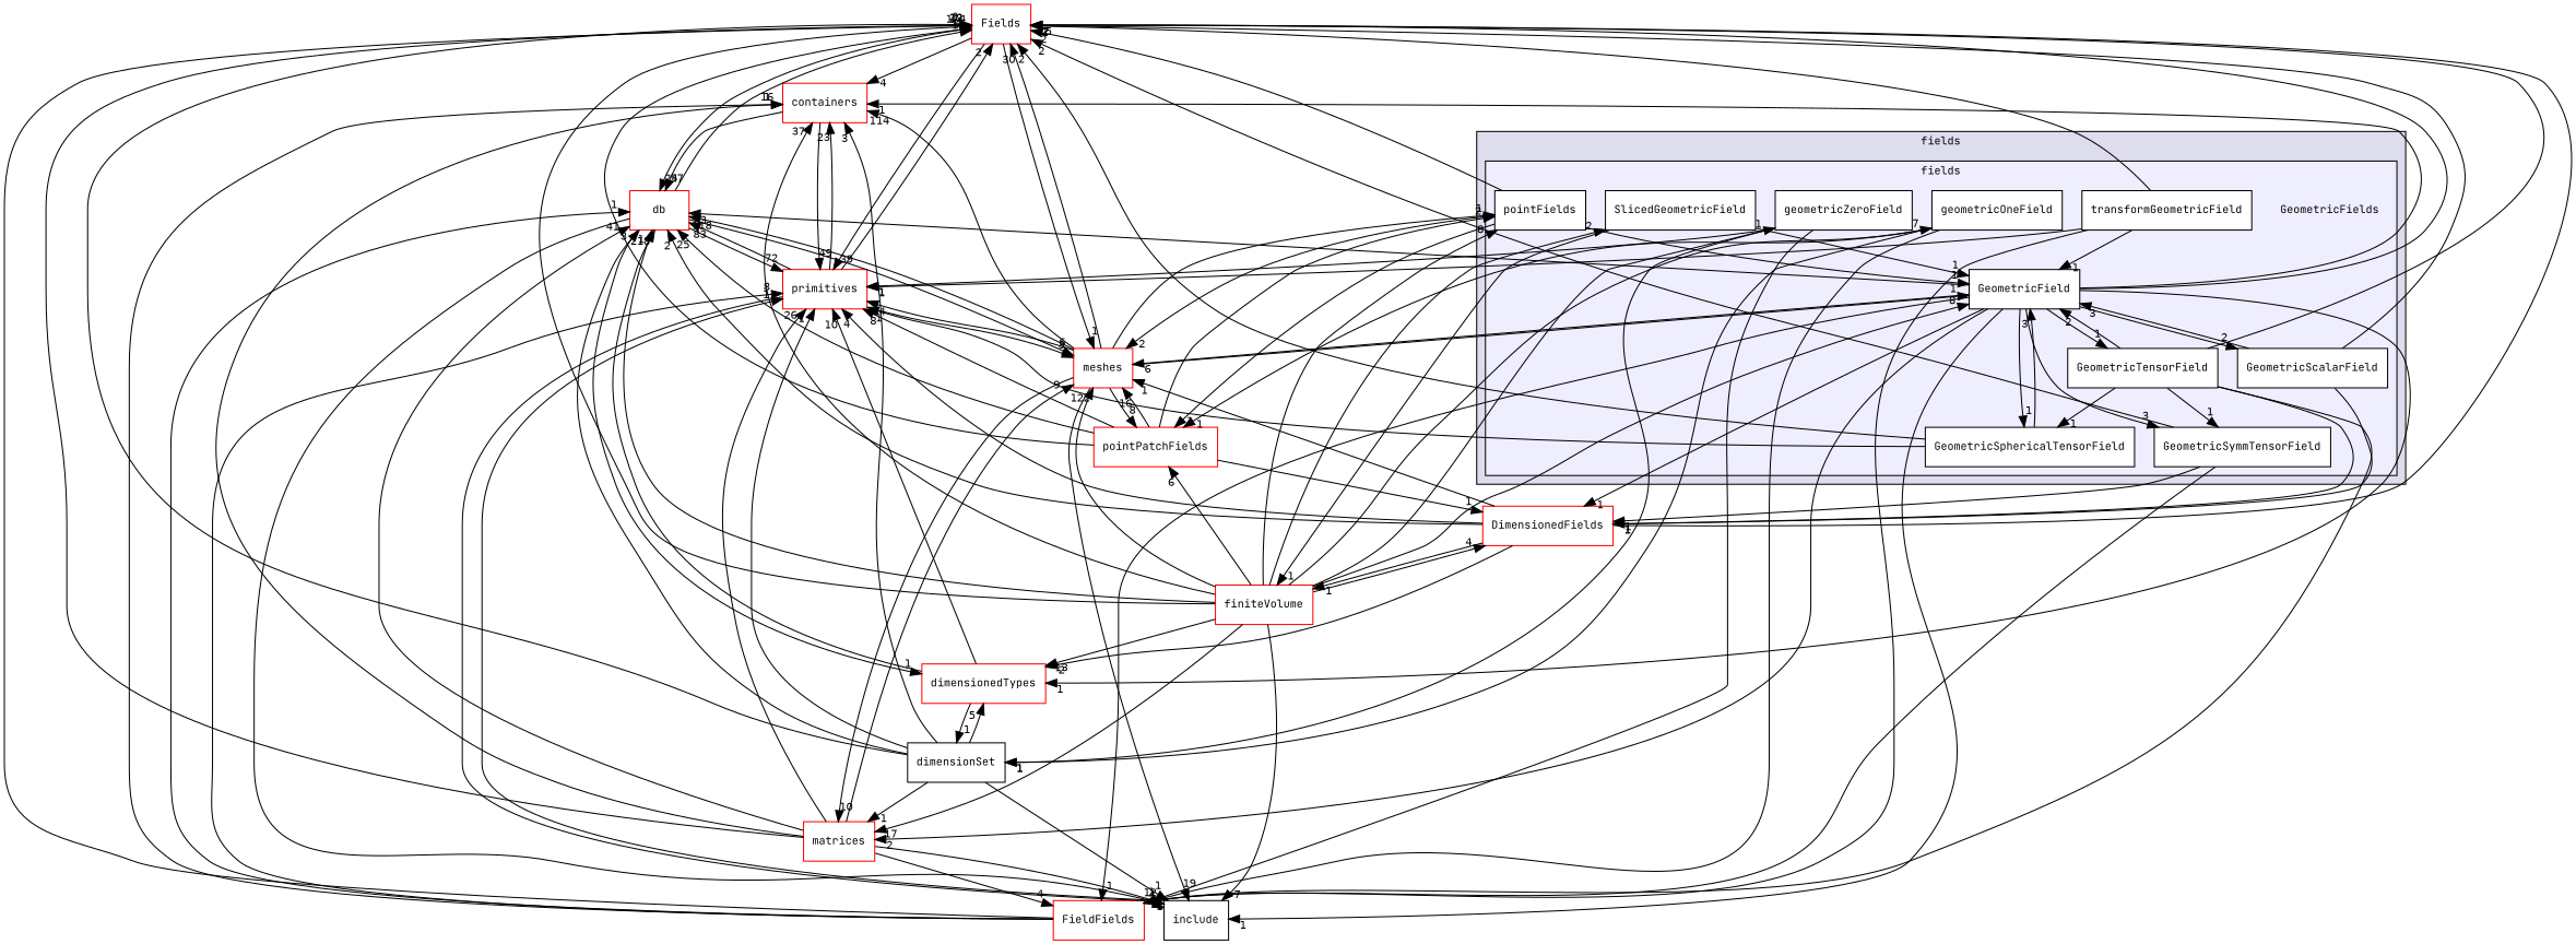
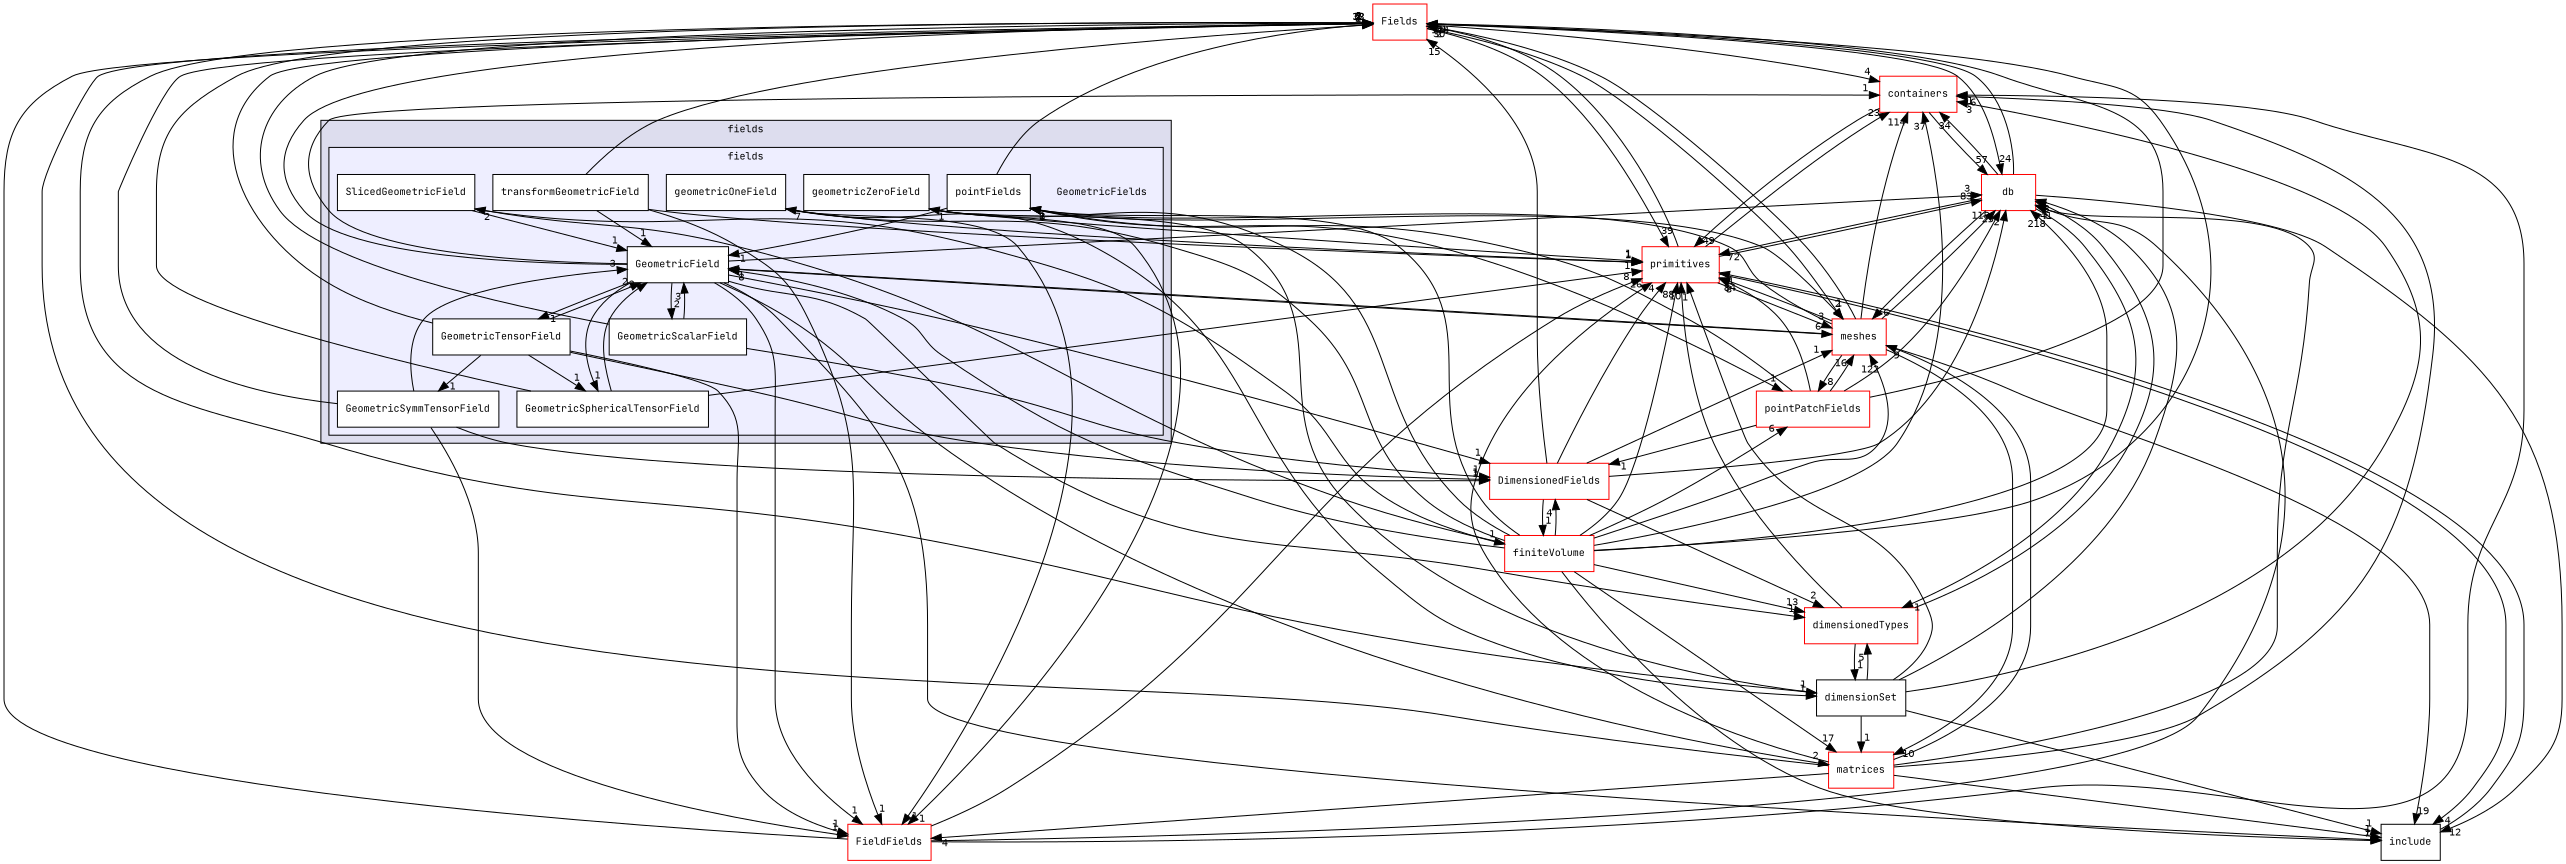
  digraph {
    compound=true
    fontname="JetBrains Mono"
    node [fontname="JetBrains Mono" fontsize=10 shape=box color=red]
    edge [headlabel=1 labeldistance=1.5 labelfontname=Helvetica labelfontsize=10 fontname="JetBrains Mono"]
    n1 [label=GeometricFields shape=plaintext color=""]
    n2 [color=black fillcolor=white label=GeometricField style=filled]
    n3 [color=black fillcolor=white label=geometricOneField style=filled]
    n4 [color=black fillcolor=white label=GeometricScalarField style=filled]
    n5 [color=black fillcolor=white label=GeometricSphericalTensorField style=filled]
    n6 [color=black fillcolor=white label=GeometricSymmTensorField style=filled]
    n7 [color=black fillcolor=white label=GeometricTensorField style=filled]
    n8 [color=black fillcolor=white label=geometricZeroField style=filled]
    n9 [color=black fillcolor=white label=pointFields style=filled]
    n10 [color=black fillcolor=white label=SlicedGeometricField style=filled]
    n11 [color=black fillcolor=white label=transformGeometricField style=filled]
    n12 [label=Fields]
    n13 [label=FieldFields]
    n14 [label=containers]
    n15 [label=matrices]
    n16 [label=meshes]
    n17 [label=dimensionedTypes]
    n18 [label=db]
    n19 [label=include color=""]
    n20 [label=DimensionedFields]
    n21 [label=dimensionSet color=""]
    n22 [label=primitives]
    n23 [label=pointPatchFields]
    n24 [label=finiteVolume]
    subgraph cluster_1 {
      bgcolor="#ddddee"
      fontsize=10
      label=fields
      pencolor=black
      subgraph cluster_2 {
        bgcolor="#eeeeff"
        fontsize=10
        pencolor=black
        n1
        n2
        n3
        n4
        n5
        n6
        n7
        n8
        n9
        n10
        n11
      }
    }
    n2 -> n4 [headlabel=2]
    n2 -> n5
    n2 -> n7
    n2 -> n12 [headlabel=2]
    n2 -> n13
    n2 -> n14
    n2 -> n15 [headlabel=2]
    n2 -> n16 [headlabel=6]
    n2 -> n17
    n2 -> n18 [headlabel=3]
    n2 -> n19
    n2 -> n20
    n3 -> n13
    n3 -> n21
-   n3 -> n23
+   n3 -> n22
    n4 -> n2 [headlabel=3]
    n4 -> n12 [headlabel=2]
    n4 -> n20
    n5 -> n2 [headlabel=3]
    n5 -> n12 [headlabel=2]
    n5 -> n22
-   n2 -> n6 [headlabel=3]
+   n6 -> n2 [headlabel=3]
    n6 -> n12 [headlabel=2]
    n6 -> n13
    n6 -> n20
    n7 -> n2 [headlabel=2]
    n7 -> n5
    n7 -> n6
    n7 -> n12 [headlabel=2]
    n7 -> n13
    n7 -> n20
    n8 -> n13
    n8 -> n21
    n8 -> n22
    n9 -> n2
    n9 -> n12 [headlabel=2]
    n9 -> n16 [headlabel=2]
    n9 -> n23
    n10 -> n2
    n10 -> n24
    n11 -> n2
    n11 -> n12
    n11 -> n13
    n11 -> n22
    n12 -> n14 [headlabel=4]
    n12 -> n16
    n12 -> n18 [headlabel=24]
    n12 -> n22 [headlabel=39]
    n13 -> n12 [headlabel=13]
    n13 -> n14
    n13 -> n18
    n13 -> n22 [headlabel=8]
    n14 -> n18 [headlabel=57]
    n14 -> n22 [headlabel=49]
    n15 -> n12 [headlabel=32]
    n15 -> n13 [headlabel=4]
    n15 -> n14 [headlabel=16]
    n15 -> n16 [headlabel=9]
    n15 -> n18 [headlabel=41]
    n15 -> n19
    n15 -> n22 [headlabel=26]
    n16 -> n2
    n16 -> n9
    n16 -> n12 [headlabel=30]
    n16 -> n14 [headlabel=114]
    n16 -> n15 [headlabel=10]
    n16 -> n18 [headlabel=118]
    n16 -> n19 [headlabel=19]
    n16 -> n22 [headlabel=84]
    n16 -> n23 [headlabel=8]
    n17 -> n18
    n17 -> n21
    n17 -> n22 [headlabel=10]
    n18 -> n12
+   n18 -> n14 [headlabel=34]
    n18 -> n16 [headlabel=6]
    n18 -> n17
    n18 -> n19 [headlabel=12]
    n18 -> n22 [headlabel=72]
    n19 -> n22
    n20 -> n12 [headlabel=15]
    n20 -> n16
    n20 -> n17 [headlabel=2]
    n20 -> n18 [headlabel=2]
    n20 -> n22 [headlabel=4]
    n20 -> n24
    n21 -> n12
    n21 -> n14 [headlabel=3]
    n21 -> n15
    n21 -> n17 [headlabel=5]
    n21 -> n18 [headlabel=3]
    n21 -> n19
    n21 -> n22
    n22 -> n12 [headlabel=2]
    n22 -> n14 [headlabel=23]
    n22 -> n16 [headlabel=3]
    n22 -> n18 [headlabel=83]
    n22 -> n19 [headlabel=4]
    n23 -> n9 [headlabel=2]
    n23 -> n12 [headlabel=34]
    n23 -> n16 [headlabel=16]
    n23 -> n18 [headlabel=25]
    n23 -> n20
    n23 -> n22 [headlabel=8]
    n24 -> n2 [headlabel=8]
    n24 -> n3 [headlabel=7]
    n24 -> n8
    n24 -> n9 [headlabel=8]
    n24 -> n10 [headlabel=2]
    n24 -> n12 [headlabel=174]
    n24 -> n14 [headlabel=37]
    n24 -> n15 [headlabel=17]
    n24 -> n16 [headlabel=122]
    n24 -> n17 [headlabel=13]
    n24 -> n18 [headlabel=218]
    n24 -> n19 [headlabel=7]
    n24 -> n20 [headlabel=4]
+   n24 -> n22 [headlabel=88]
    n24 -> n23 [headlabel=6]
  }
